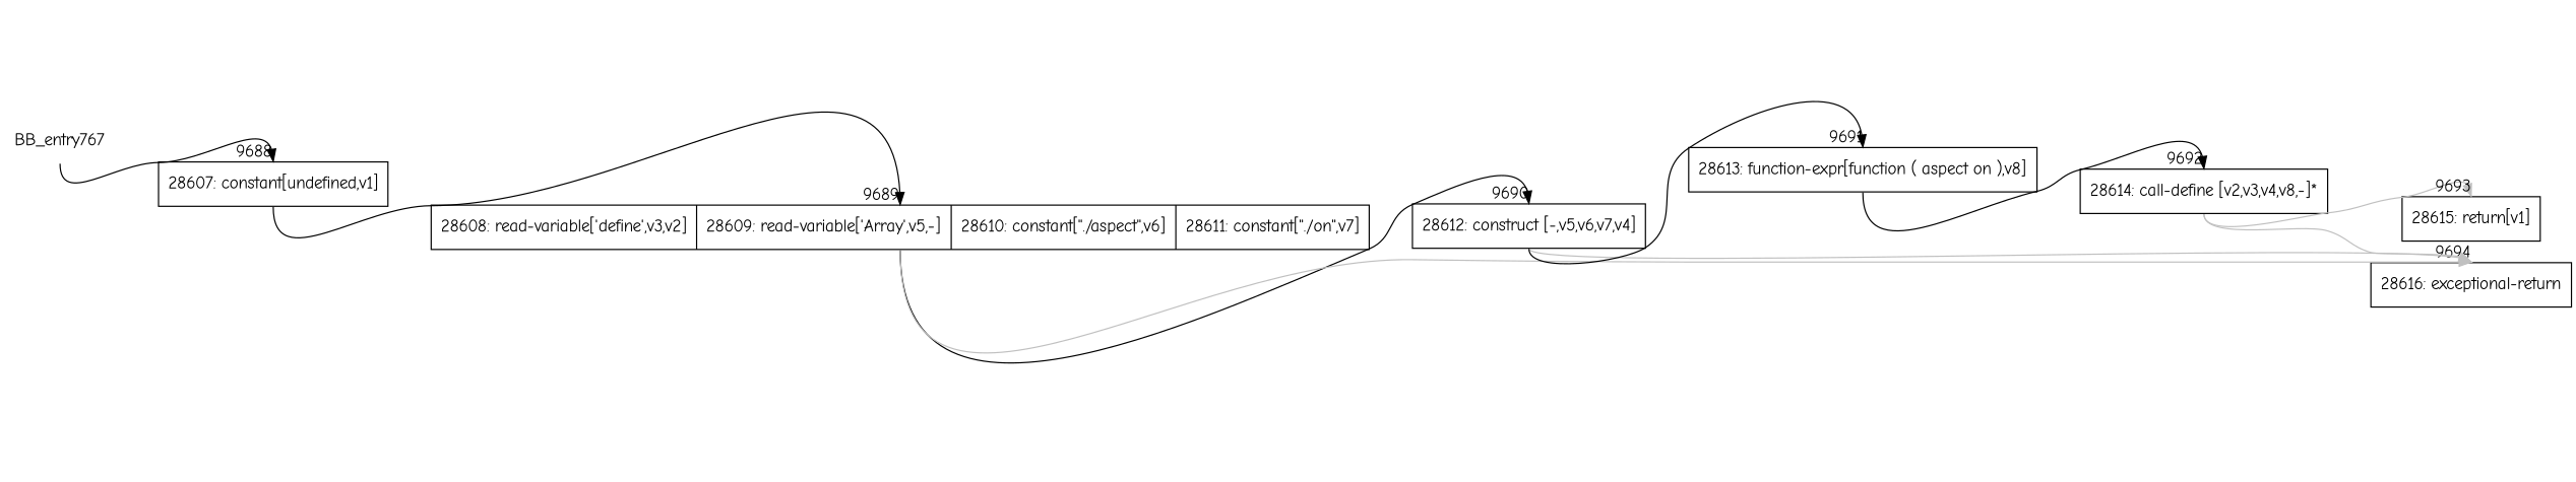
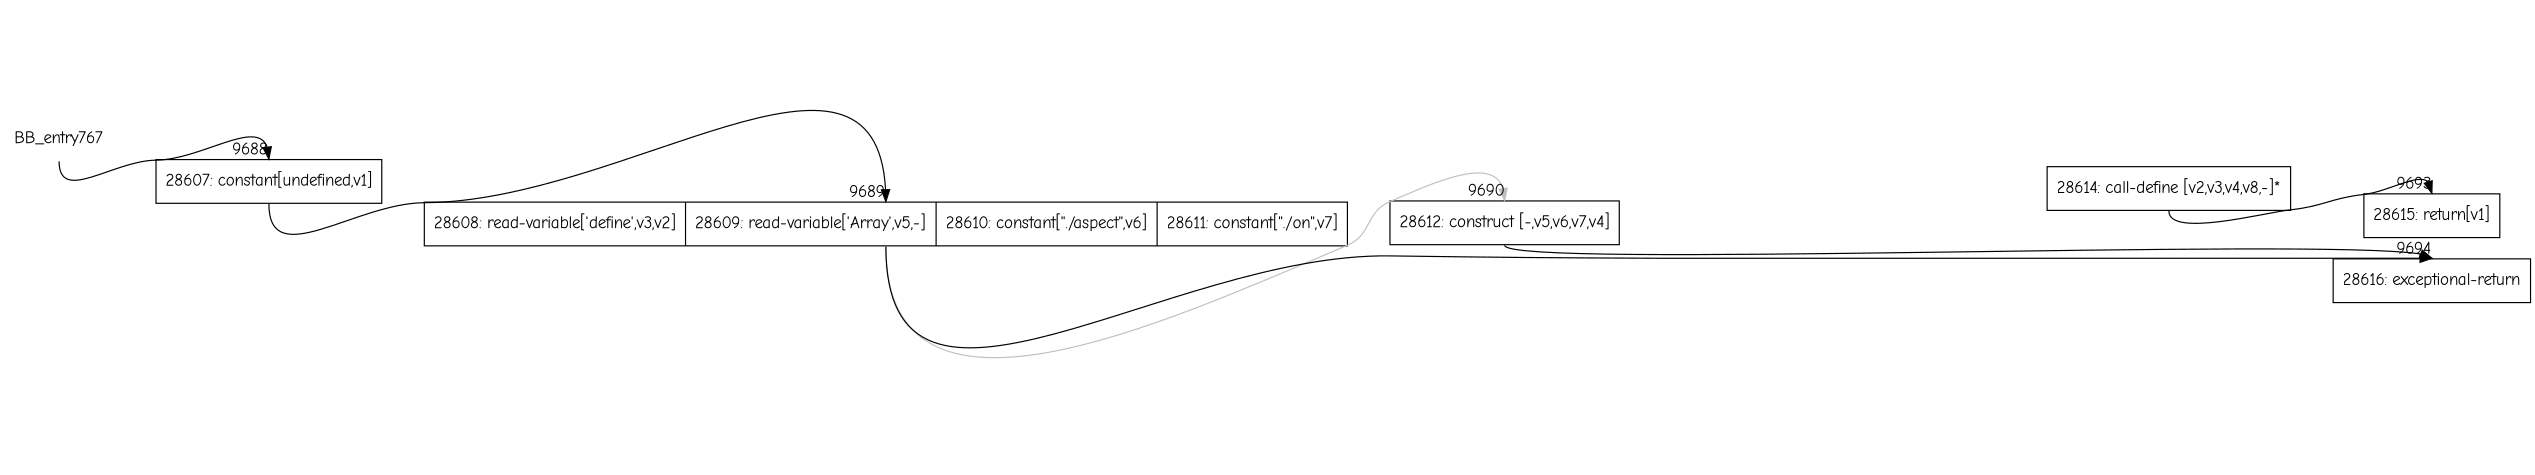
  digraph {
    fontname="Comic Neue"
    rankdir=LR
    node [fontname="Comic Neue" shape=record]
    edge [fontname="Comic Neue" headport=n tailport=s]
    n1 [label=BB_entry767 shape=none]
    n2 [label="{28607: constant[undefined,v1]}"]
    n3 [label="{28608: read-variable['define',v3,v2]|28609: read-variable['Array',v5,-]|28610: constant[\"./aspect\",v6]|28611: constant[\"./on\",v7]}"]
    n4 [label="{28612: construct [-,v5,v6,v7,v4]}"]
    n5 [label="{28616: exceptional-return}"]
-   n6 [label="{28613: function-expr[function ( aspect on ),v8]}"]
    n7 [label="{28614: call-define [v2,v3,v4,v8,-]*}"]
    n8 [label="{28615: return[v1]}"]
    n1 -> n2 [headlabel="    9688"]
    n2 -> n3 [headlabel="      9689"]
-   n3 -> n4 [headlabel="      9690"]
-   n3 -> n5 [color=gray headlabel="      9694"]
-   n4 -> n5 [color=gray]
-   n4 -> n6 [headlabel="      9691"]
-   n6 -> n7 [headlabel="      9692"]
-   n7 -> n5 [color=gray]
-   n7 -> n8 [headlabel="      9693" color=gray]
+   n3 -> n4 [headlabel="      9690" color=gray]
+   n3 -> n5 [color=black headlabel="      9694"]
+   n4 -> n5 [color=black]
+   n7 -> n8 [headlabel="      9693"]
  }
